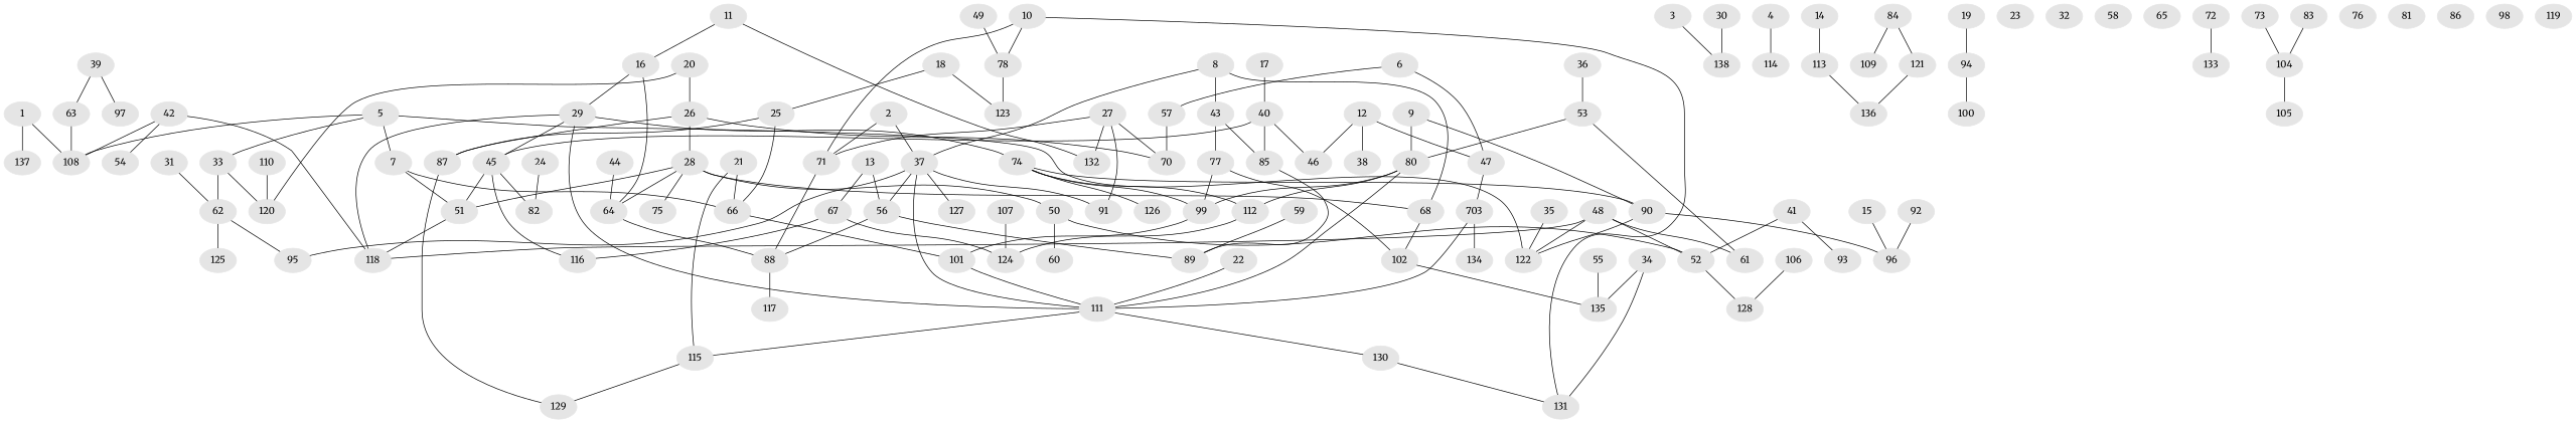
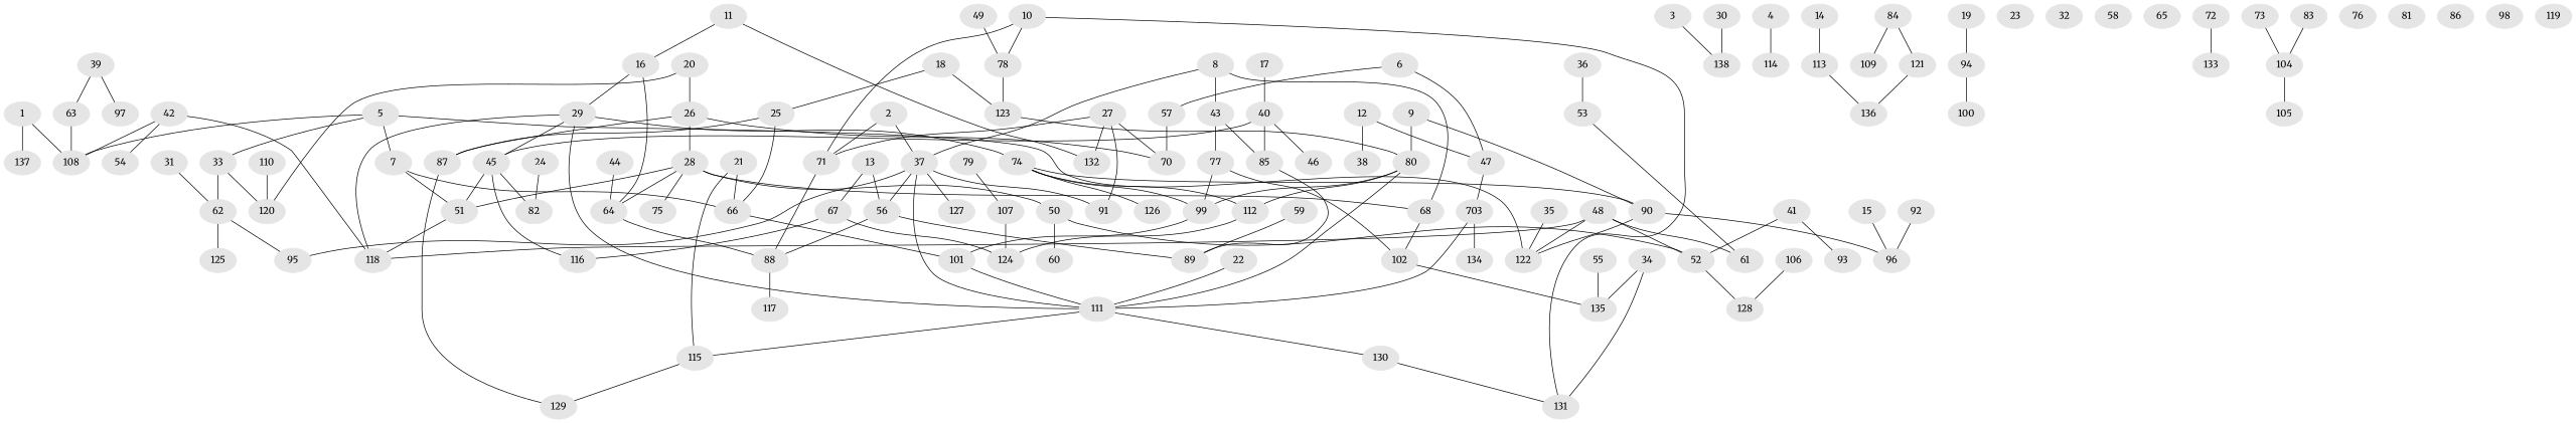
  graph {
    fontname=Merriweather
    node [color=gray90 fontname=Merriweather style=filled]
    edge [fontname=Merriweather]
    1
    108
    137
    2
    37
    71
    24
    82
    56
    111
    91
    95
    127
    88
    3
    138
    4
    114
    5
    7
    33
    122
    51
    66
    120
    62
    6
    47
    57
    n30 [label=703]
    70
    118
    101
    8
    43
    68
    85
    77
    102
    9
    80
    90
    112
    99
    96
    10
    78
    131
    123
    11
    16
    132
    29
    64
    12
    38
    46
    13
    67
    89
    116
    124
    14
    113
    136
    15
    45
    74
    17
    40
    18
    25
    87
    19
    94
    100
    20
    26
    28
    21
    115
    30
    129
    22
    130
    23
    50
    75
    27
    52
    60
    126
    31
    125
    32
    34
    135
    35
    36
    53
    61
    39
    63
    97
    41
    93
    128
    42
    54
    44
    134
    48
    49
    55
    117
    58
    59
    65
    72
    133
    73
    104
    105
    76
+   79
    107
    81
    83
    84
    109
    121
    86
    92
    98
    106
    110
    119
    1 -- 108
    1 -- 137
    2 -- 37
    2 -- 71
    37 -- 56
    37 -- 111
    37 -- 91
    37 -- 95
    37 -- 127
    71 -- 88
    24 -- 82
    56 -- 88
    56 -- 89
    111 -- 115
    111 -- 130
    88 -- 117
    3 -- 138
    4 -- 114
    5 -- 108
    5 -- 7
    5 -- 33
    5 -- 122
    7 -- 51
    7 -- 66
    33 -- 120
    33 -- 62
    51 -- 118
    66 -- 101
    62 -- 95
    62 -- 125
    6 -- 47
    6 -- 57
    47 -- n30
    57 -- 70
    n30 -- 111
    n30 -- 134
    101 -- 111
    8 -- 37
    8 -- 43
    8 -- 68
    43 -- 85
    43 -- 77
    68 -- 102
    85 -- 89
    77 -- 102
    77 -- 99
    102 -- 135
    9 -- 80
    9 -- 90
    80 -- 111
    80 -- 112
    80 -- 99
    90 -- 122
    90 -- 96
    112 -- 124
    99 -- 101
    10 -- 71
    10 -- 78
    10 -- 131
    78 -- 123
    11 -- 16
    11 -- 132
    16 -- 29
    16 -- 64
    29 -- 111
    29 -- 118
    29 -- 45
    29 -- 74
    64 -- 88
    12 -- 47
    12 -- 38
-   12 -- 46
    13 -- 56
    13 -- 67
    67 -- 116
    67 -- 124
    14 -- 113
    113 -- 136
    15 -- 96
    45 -- 82
    45 -- 51
    45 -- 116
    74 -- 90
    74 -- 112
    74 -- 99
    74 -- 126
    17 -- 40
    40 -- 85
    40 -- 46
    40 -- 45
    18 -- 123
    18 -- 25
    25 -- 66
    25 -- 87
    87 -- 129
    19 -- 94
    94 -- 100
    20 -- 120
    20 -- 26
    26 -- 70
    26 -- 87
    26 -- 28
    28 -- 51
    28 -- 68
    28 -- 64
    28 -- 50
    28 -- 75
    21 -- 66
    21 -- 115
    115 -- 129
    30 -- 138
    22 -- 111
    130 -- 131
    50 -- 52
    50 -- 60
    27 -- 71
    27 -- 91
    27 -- 70
    27 -- 132
    52 -- 128
    31 -- 62
    34 -- 131
    34 -- 135
    35 -- 122
    36 -- 53
-   53 -- 80
+   123 -- 80
    53 -- 61
    39 -- 63
    39 -- 97
    63 -- 108
    41 -- 52
    41 -- 93
    42 -- 108
    42 -- 118
    42 -- 54
    44 -- 64
    48 -- 122
    48 -- 118
    48 -- 52
    48 -- 61
    49 -- 78
    55 -- 135
    59 -- 89
    72 -- 133
    73 -- 104
    104 -- 105
+   79 -- 107
    107 -- 124
    83 -- 104
    84 -- 109
    84 -- 121
    121 -- 136
    92 -- 96
    106 -- 128
    110 -- 120
  }
